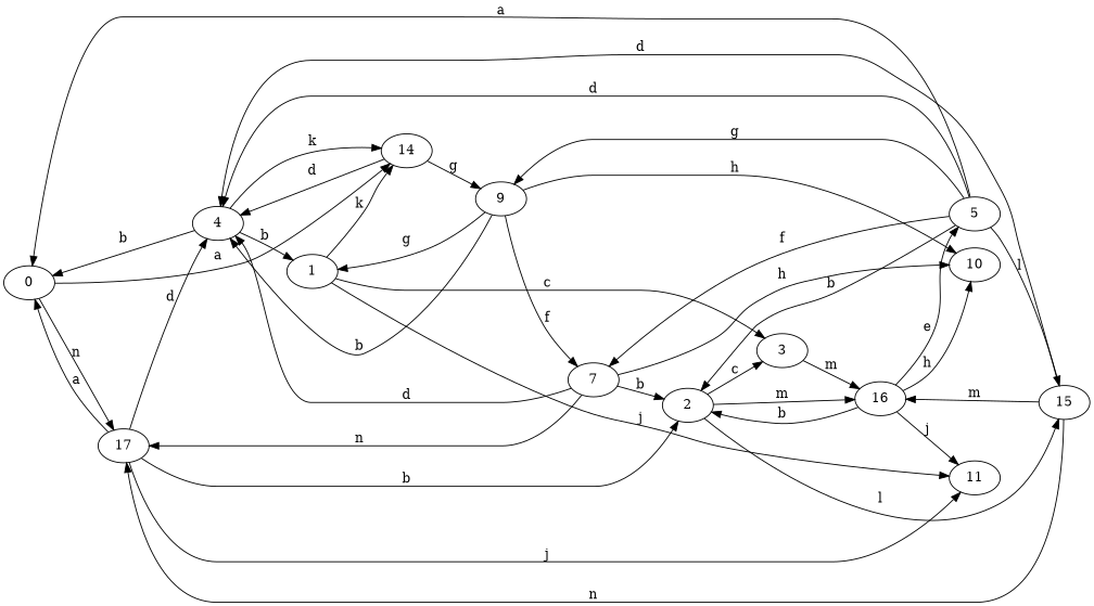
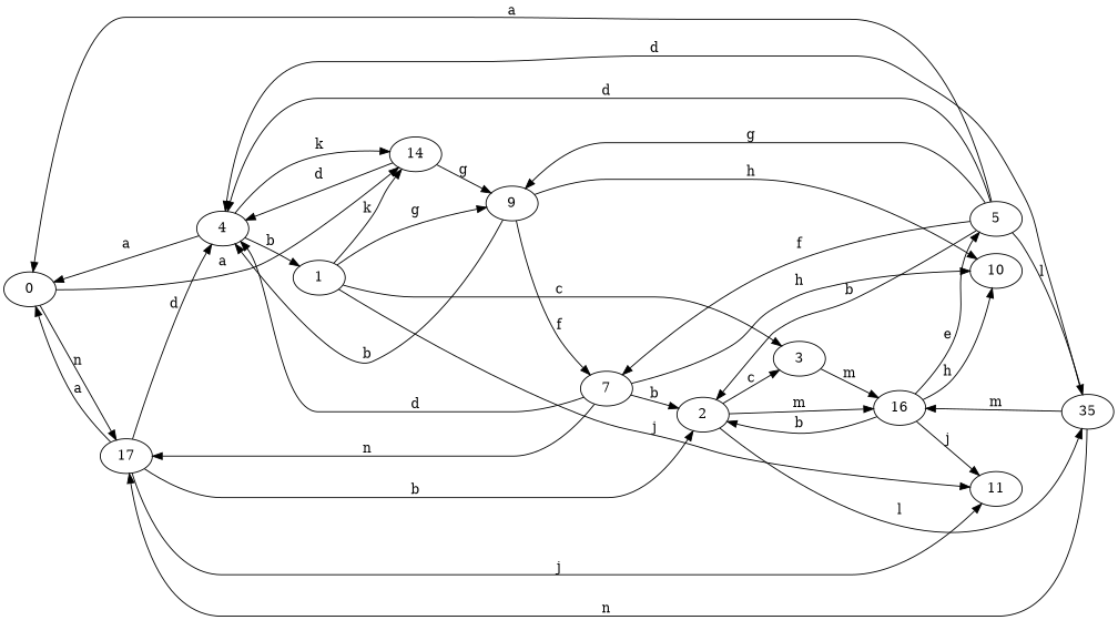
  strict digraph {
    rankdir=LR
    0
    17
    14
    11
    2
    4
    1
    3
    9
    16
    7
    10
-   15
+   15 [label=35]
    5
    0 -> 17 [label=n]
    0 -> 14 [label=a]
    17 -> 0 [label=a]
    17 -> 11 [label=j]
    17 -> 2 [label=b]
    17 -> 4 [label=d]
    14 -> 4 [label=d]
    14 -> 9 [label=g]
    2 -> 3 [label=c]
    2 -> 16 [label=m]
    2 -> 15 [label=l]
-   4 -> 0 [label=b]
+   4 -> 0 [label=a]
    4 -> 14 [label=k]
    4 -> 1 [label=b]
    1 -> 14 [label=k]
    1 -> 11 [label=j]
    1 -> 3 [label=c]
-   9 -> 1 [label=g]
+   1 -> 9 [label=g]
    3 -> 16 [label=m]
    9 -> 4 [label=b]
    9 -> 7 [label=f]
    9 -> 10 [label=h]
    16 -> 11 [label=j]
    16 -> 2 [label=b]
    16 -> 10 [label=h]
    16 -> 5 [label=e]
    7 -> 17 [label=n]
    7 -> 2 [label=b]
    7 -> 4 [label=d]
    7 -> 10 [label=h]
    15 -> 17 [label=n]
    15 -> 4 [label=d]
    15 -> 16 [label=m]
    5 -> 0 [label=a]
    5 -> 2 [label=b]
    5 -> 4 [label=d]
    5 -> 9 [label=g]
    5 -> 7 [label=f]
    5 -> 15 [label=l]
  }
